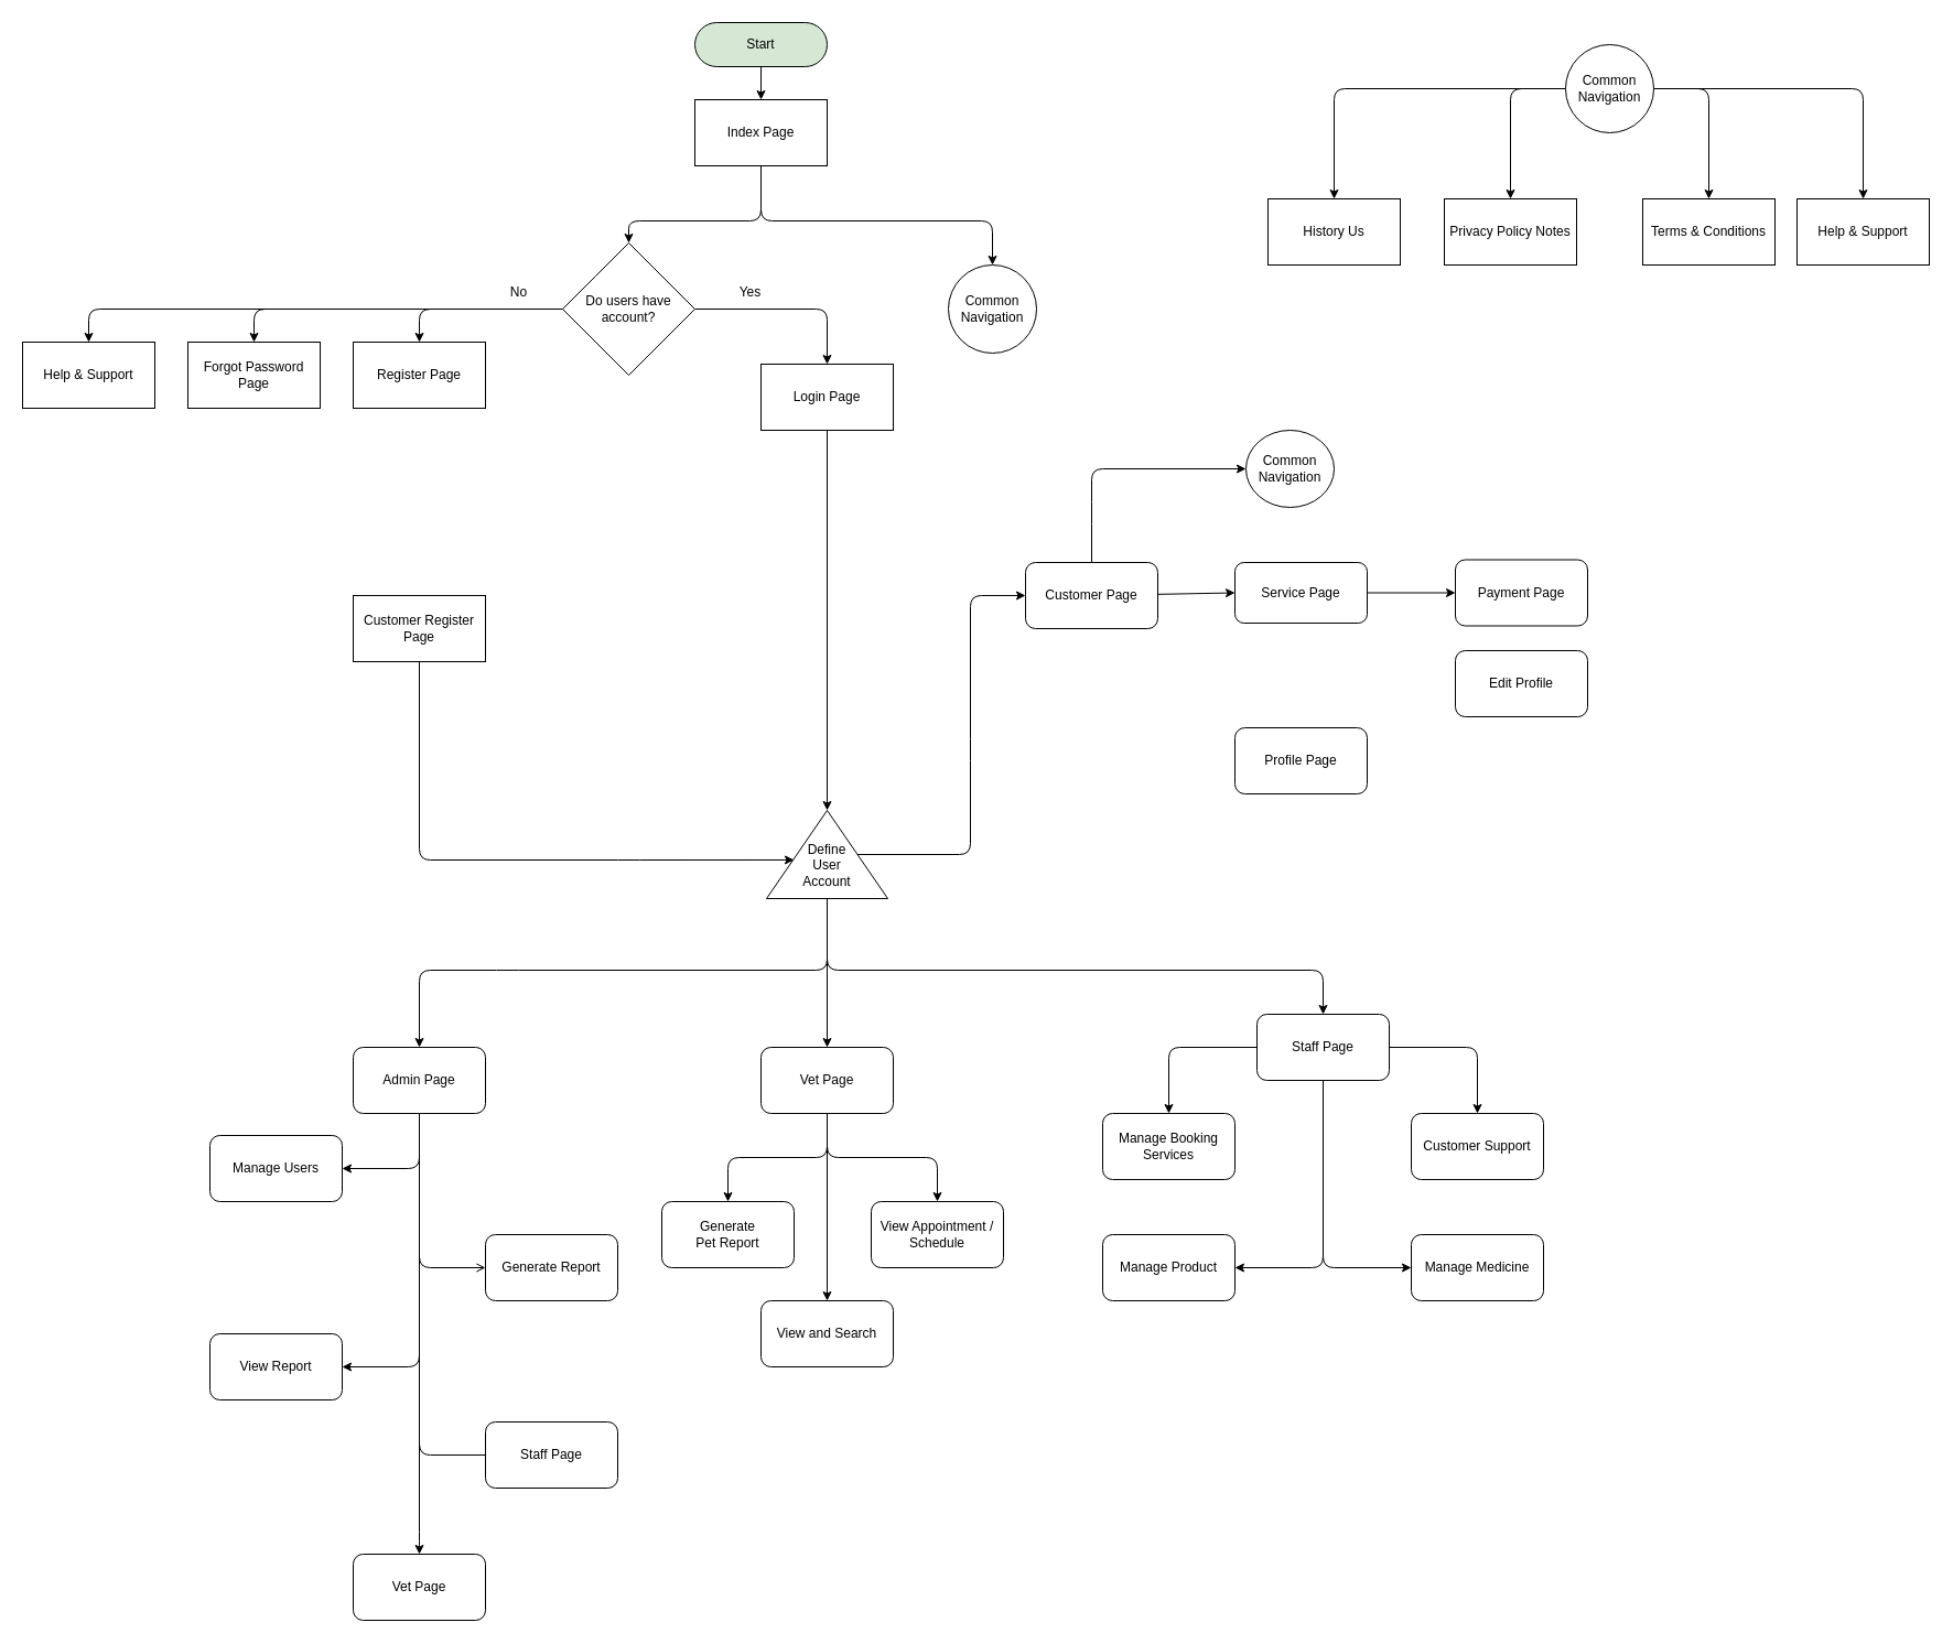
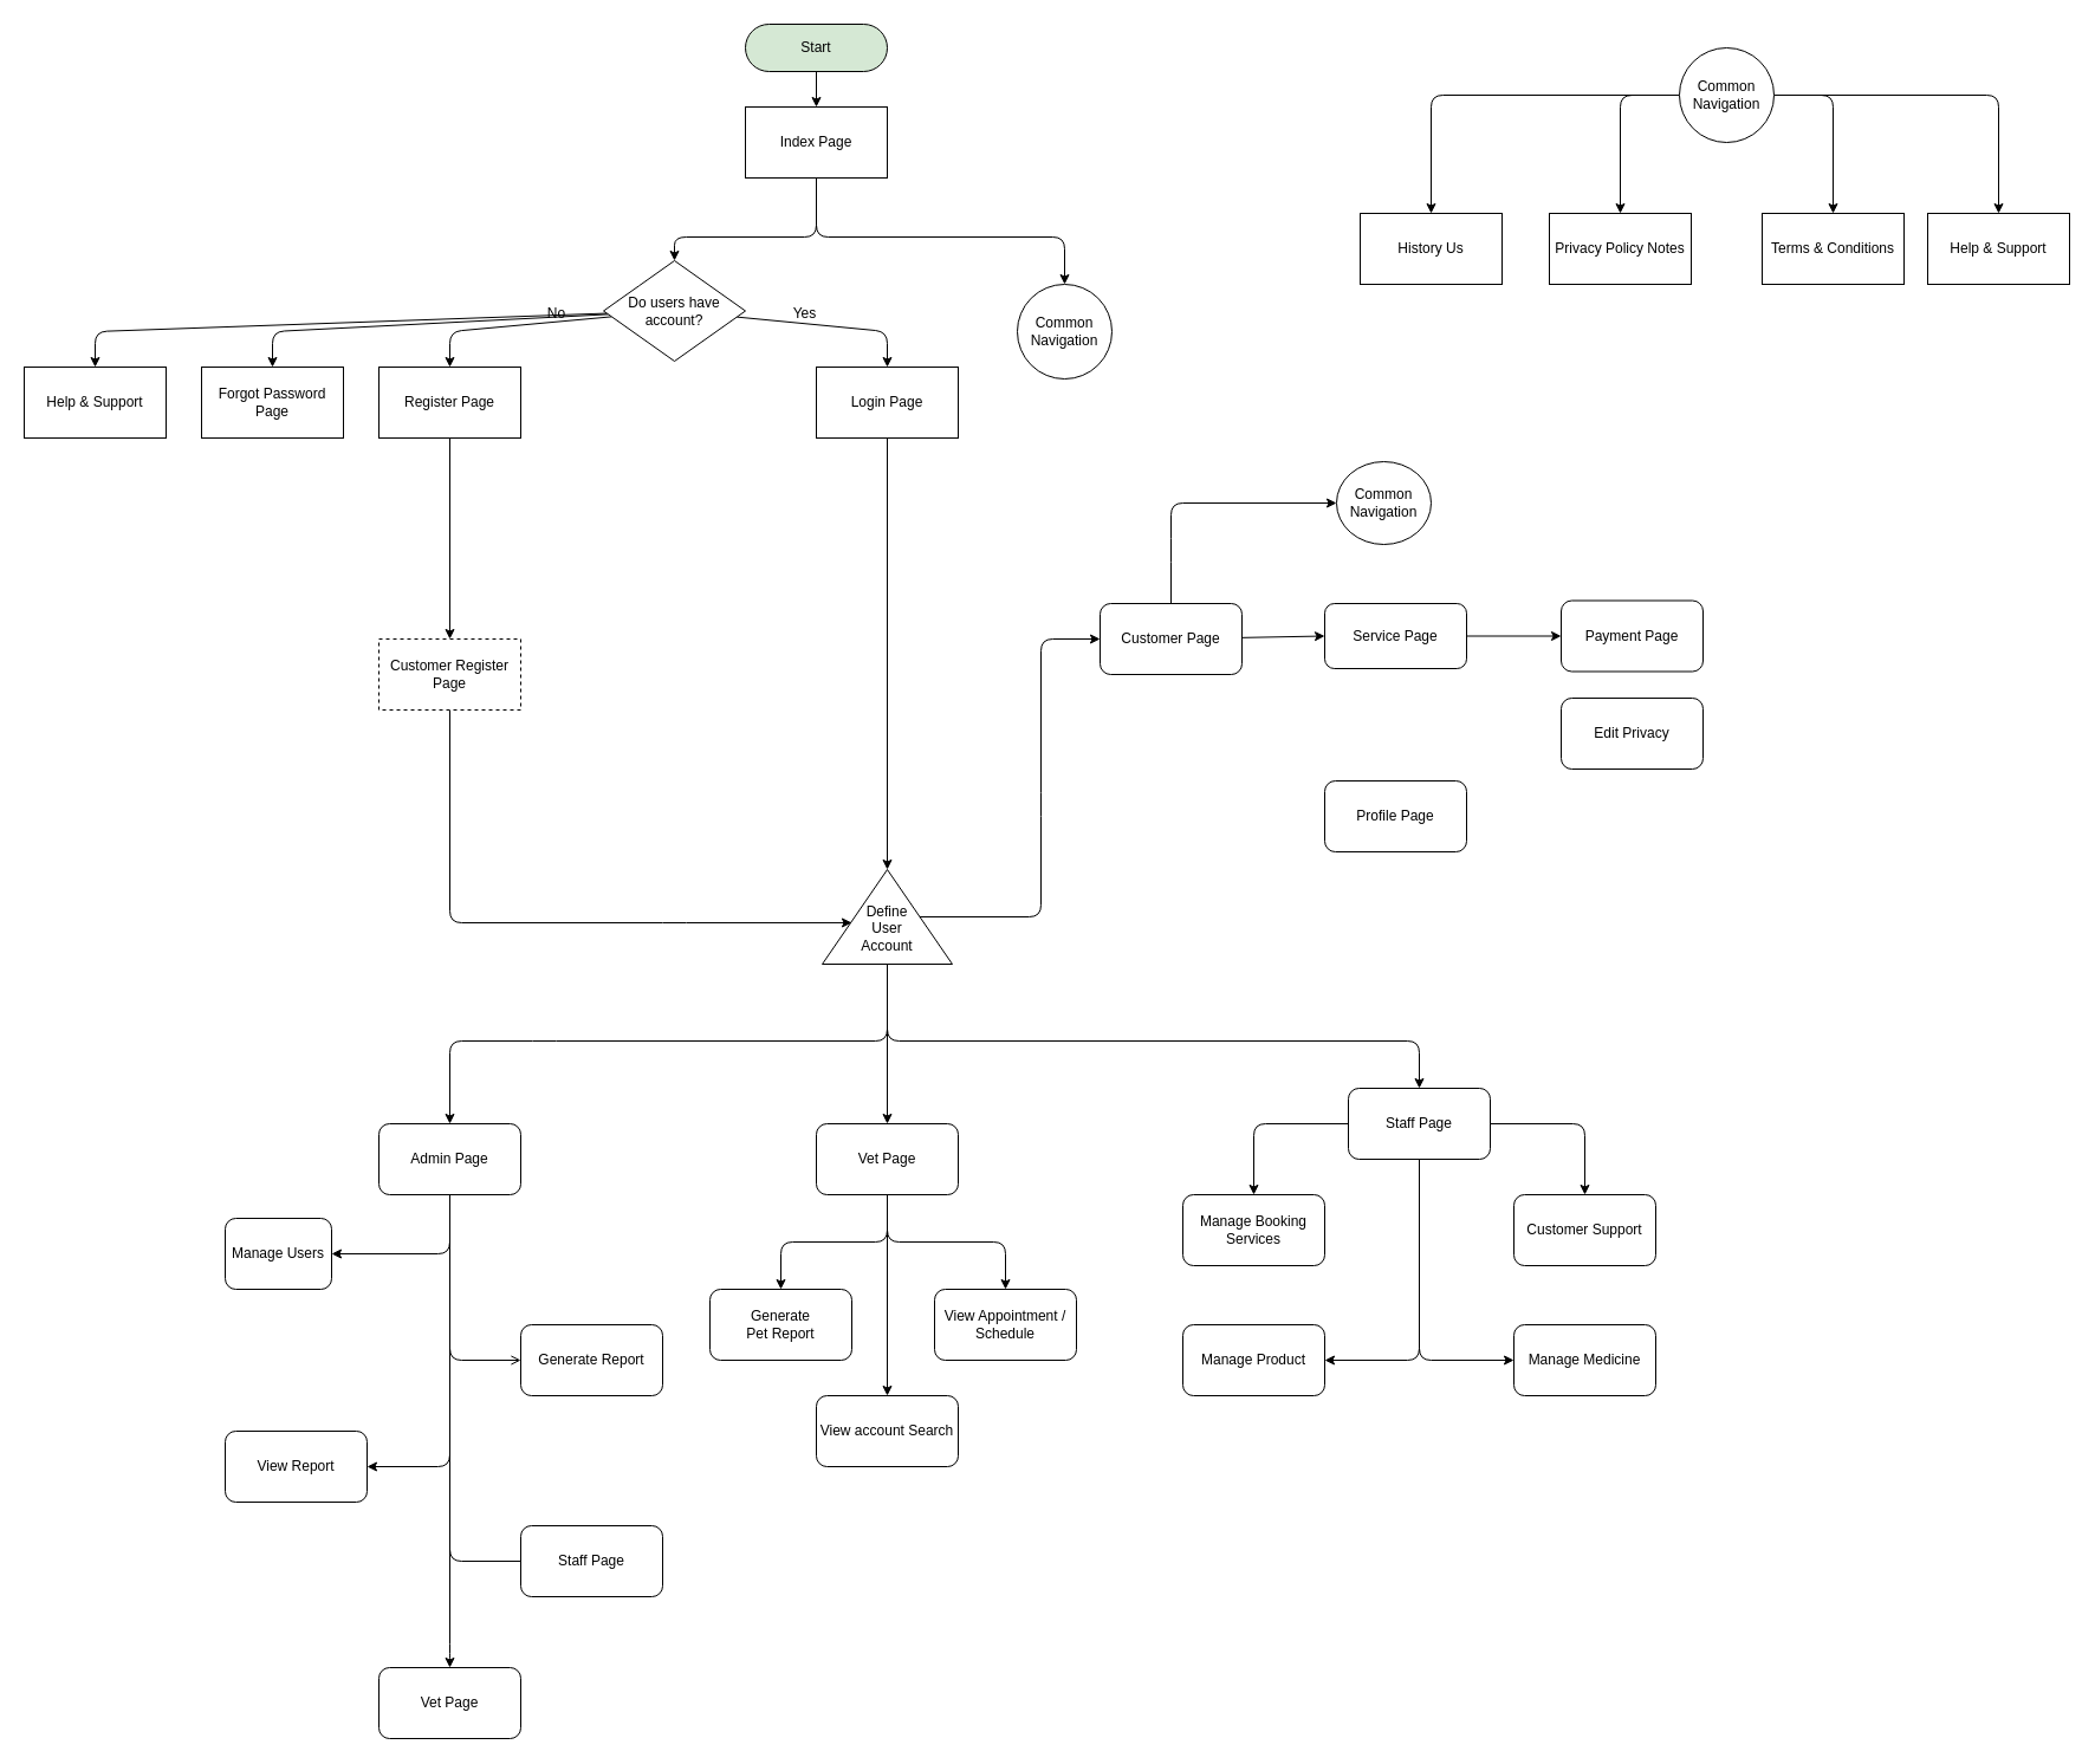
  <mxCell id="0" />
  <mxCell id="1" parent="0" />
  <mxCell id="2" value="" style="edgeStyle=none;html=1;" parent="1" source="3" target="6" edge="1"><mxGeometry relative="1" as="geometry" /></mxCell>
  <mxCell id="3" value="Start" style="rounded=1;whiteSpace=wrap;html=1;arcSize=50;fillColor=#d5e8d4;" parent="1" vertex="1"><mxGeometry x="630" y="20" width="120" height="40" as="geometry" /></mxCell>
  <mxCell id="4" value="" style="edgeStyle=none;html=1;" parent="1" source="6" target="7" edge="1"><mxGeometry relative="1" as="geometry"><Array as="points"><mxPoint x="690" y="200" /><mxPoint x="900" y="200" /></Array></mxGeometry></mxCell>
  <mxCell id="5" value="" style="edgeStyle=none;html=1;" parent="1" source="6" target="12" edge="1"><mxGeometry relative="1" as="geometry"><Array as="points"><mxPoint x="690" y="200" /><mxPoint x="570" y="200" /></Array></mxGeometry></mxCell>
  <mxCell id="6" value="Index Page" style="whiteSpace=wrap;html=1;rounded=1;arcSize=0;" parent="1" vertex="1"><mxGeometry x="630" y="90" width="120" height="60" as="geometry" /></mxCell>
  <mxCell id="7" value="Common Navigation" style="ellipse;whiteSpace=wrap;html=1;rounded=1;arcSize=0;" parent="1" vertex="1"><mxGeometry x="860" y="240" width="80" height="80" as="geometry" /></mxCell>
  <mxCell id="8" value="" style="edgeStyle=none;html=1;" parent="1" source="12" target="13" edge="1"><mxGeometry relative="1" as="geometry"><Array as="points"><mxPoint x="80" y="280" /></Array></mxGeometry></mxCell>
  <mxCell id="9" value="" style="edgeStyle=none;html=1;" parent="1" source="12" target="14" edge="1"><mxGeometry relative="1" as="geometry"><Array as="points"><mxPoint x="230" y="280" /></Array></mxGeometry></mxCell>
  <mxCell id="10" value="" style="edgeStyle=none;html=1;" parent="1" source="12" target="16" edge="1"><mxGeometry relative="1" as="geometry"><Array as="points"><mxPoint x="380" y="280" /></Array></mxGeometry></mxCell>
  <mxCell id="11" value="" style="edgeStyle=none;html=1;" parent="1" source="12" target="18" edge="1"><mxGeometry relative="1" as="geometry"><Array as="points"><mxPoint x="750" y="280" /></Array></mxGeometry></mxCell>
- <mxCell id="12" value="Do users have account?" style="rhombus;whiteSpace=wrap;html=1;rounded=1;arcSize=0;" parent="1" vertex="1"><mxGeometry x="510" y="220" width="120" height="120" as="geometry" /></mxCell>
+ <mxCell id="12" value="Do users have account?" style="rhombus;whiteSpace=wrap;html=1;rounded=1;arcSize=0;" parent="1" vertex="1"><mxGeometry x="510" y="220" width="120" height="85" as="geometry" /></mxCell>
  <mxCell id="13" value="Help &amp;amp; Support" style="whiteSpace=wrap;html=1;rounded=1;arcSize=0;" parent="1" vertex="1"><mxGeometry x="20" y="310" width="120" height="60" as="geometry" /></mxCell>
  <mxCell id="14" value="Forgot Password Page" style="whiteSpace=wrap;html=1;rounded=1;arcSize=0;" parent="1" vertex="1"><mxGeometry x="170" y="310" width="120" height="60" as="geometry" /></mxCell>
+ <mxCell id="15" value="" style="edgeStyle=none;html=1;" parent="1" source="16" target="22" edge="1"><mxGeometry relative="1" as="geometry"><mxPoint x="380" y="420" as="targetPoint" /></mxGeometry></mxCell>
  <mxCell id="16" value="Register Page" style="whiteSpace=wrap;html=1;rounded=1;arcSize=0;" parent="1" vertex="1"><mxGeometry x="320" y="310" width="120" height="60" as="geometry" /></mxCell>
  <mxCell id="17" value="" style="edgeStyle=none;html=1;entryX=1;entryY=0.5;entryDx=0;entryDy=0;" parent="1" source="18" target="24" edge="1"><mxGeometry relative="1" as="geometry"><mxPoint x="750" y="450" as="targetPoint" /></mxGeometry></mxCell>
- <mxCell id="18" value="Login Page" style="whiteSpace=wrap;html=1;rounded=1;arcSize=0;" parent="1" vertex="1"><mxGeometry x="690" y="330" width="120" height="60" as="geometry" /></mxCell>
+ <mxCell id="18" value="Login Page" style="whiteSpace=wrap;html=1;rounded=1;arcSize=0;" parent="1" vertex="1"><mxGeometry x="690" y="310" width="120" height="60" as="geometry" /></mxCell>
  <mxCell id="19" value="Yes" style="text;html=1;align=center;verticalAlign=middle;resizable=0;points=[];autosize=1;strokeColor=none;fillColor=none;" parent="1" vertex="1"><mxGeometry x="660" y="250" width="40" height="30" as="geometry" /></mxCell>
  <mxCell id="20" value="No" style="text;html=1;align=center;verticalAlign=middle;resizable=0;points=[];autosize=1;strokeColor=none;fillColor=none;" parent="1" vertex="1"><mxGeometry x="450" y="250" width="40" height="30" as="geometry" /></mxCell>
  <mxCell id="21" style="edgeStyle=none;html=1;entryX=0.438;entryY=0.227;entryDx=0;entryDy=0;entryPerimeter=0;" parent="1" source="22" target="24" edge="1"><mxGeometry relative="1" as="geometry"><Array as="points"><mxPoint x="380" y="780" /><mxPoint x="570" y="780" /></Array></mxGeometry></mxCell>
- <mxCell id="22" value="Customer Register Page" style="whiteSpace=wrap;html=1;rounded=1;arcSize=0;" parent="1" vertex="1"><mxGeometry x="320" y="540" width="120" height="60" as="geometry" /></mxCell>
+ <mxCell id="22" value="Customer Register Page" style="whiteSpace=wrap;html=1;rounded=1;arcSize=0;dashed=1;" parent="1" vertex="1"><mxGeometry x="320" y="540" width="120" height="60" as="geometry" /></mxCell>
  <mxCell id="23" value="" style="edgeStyle=none;html=1;" parent="1" source="24" target="47" edge="1"><mxGeometry relative="1" as="geometry" /></mxCell>
  <mxCell id="24" value="" style="triangle;whiteSpace=wrap;html=1;rotation=-90;" parent="1" vertex="1"><mxGeometry x="710" y="720" width="80" height="110" as="geometry" /></mxCell>
  <mxCell id="25" value="" style="edgeStyle=none;html=1;" parent="1" source="24" target="31" edge="1"><mxGeometry relative="1" as="geometry"><Array as="points"><mxPoint x="880" y="775" /><mxPoint x="880" y="680" /><mxPoint x="880" y="540" /></Array></mxGeometry></mxCell>
  <mxCell id="26" value="" style="edgeStyle=none;html=1;" parent="1" target="42" edge="1"><mxGeometry relative="1" as="geometry"><mxPoint x="750" y="815" as="sourcePoint" /><mxPoint x="750" y="840" as="targetPoint" /><Array as="points"><mxPoint x="750" y="880" /><mxPoint x="460" y="880" /><mxPoint x="380" y="880" /></Array></mxGeometry></mxCell>
  <mxCell id="27" style="edgeStyle=none;html=1;entryX=0.5;entryY=0;entryDx=0;entryDy=0;exitX=0;exitY=0.5;exitDx=0;exitDy=0;" parent="1" source="24" target="36" edge="1"><mxGeometry relative="1" as="geometry"><mxPoint x="750" y="820" as="sourcePoint" /><Array as="points"><mxPoint x="750" y="880" /><mxPoint x="1200" y="880" /></Array></mxGeometry></mxCell>
  <mxCell id="28" value="Define User Account" style="text;strokeColor=none;align=center;fillColor=none;html=1;verticalAlign=middle;whiteSpace=wrap;rounded=0;" parent="1" vertex="1"><mxGeometry x="720" y="760" width="60" height="50" as="geometry" /></mxCell>
  <mxCell id="29" value="" style="edgeStyle=none;html=1;" parent="1" source="31" target="43" edge="1"><mxGeometry relative="1" as="geometry"><Array as="points"><mxPoint x="990" y="465" /><mxPoint x="990" y="425" /></Array></mxGeometry></mxCell>
  <mxCell id="30" value="" style="edgeStyle=none;html=1;entryX=0;entryY=0.5;entryDx=0;entryDy=0;" parent="1" source="31" target="49" edge="1"><mxGeometry relative="1" as="geometry" /></mxCell>
  <mxCell id="31" value="Customer Page" style="rounded=1;whiteSpace=wrap;html=1;" parent="1" vertex="1"><mxGeometry x="930" y="510" width="120" height="60" as="geometry" /></mxCell>
  <mxCell id="32" value="" style="edgeStyle=none;html=1;" parent="1" source="36" target="53" edge="1"><mxGeometry relative="1" as="geometry"><Array as="points"><mxPoint x="1340" y="950" /></Array></mxGeometry></mxCell>
  <mxCell id="33" value="" style="edgeStyle=none;html=1;" parent="1" source="36" target="54" edge="1"><mxGeometry relative="1" as="geometry"><Array as="points"><mxPoint x="1060" y="950" /></Array></mxGeometry></mxCell>
  <mxCell id="34" value="" style="edgeStyle=none;html=1;" parent="1" source="36" target="72" edge="1"><mxGeometry relative="1" as="geometry"><Array as="points"><mxPoint x="1200" y="1150" /></Array></mxGeometry></mxCell>
  <mxCell id="35" style="edgeStyle=none;html=1;" parent="1" source="36" target="73" edge="1"><mxGeometry relative="1" as="geometry"><mxPoint x="1290" y="1150" as="targetPoint" /><Array as="points"><mxPoint x="1200" y="1150" /></Array></mxGeometry></mxCell>
  <mxCell id="36" value="Staff Page" style="rounded=1;whiteSpace=wrap;html=1;" parent="1" vertex="1"><mxGeometry x="1140" y="920" width="120" height="60" as="geometry" /></mxCell>
  <mxCell id="37" value="" style="edgeStyle=none;html=1;" parent="1" source="42" target="57" edge="1"><mxGeometry relative="1" as="geometry"><Array as="points"><mxPoint x="380" y="1060" /></Array></mxGeometry></mxCell>
  <mxCell id="38" value="" style="edgeStyle=none;html=1;endArrow=open;" parent="1" source="42" target="58" edge="1"><mxGeometry relative="1" as="geometry"><Array as="points"><mxPoint x="380" y="1150" /></Array></mxGeometry></mxCell>
  <mxCell id="39" value="" style="edgeStyle=none;html=1;" parent="1" source="42" target="59" edge="1"><mxGeometry relative="1" as="geometry"><Array as="points"><mxPoint x="380" y="1240" /></Array></mxGeometry></mxCell>
  <mxCell id="40" style="edgeStyle=none;html=1;" parent="1" source="42" target="70" edge="1"><mxGeometry relative="1" as="geometry"><mxPoint x="310" y="1400" as="targetPoint" /><Array as="points"><mxPoint x="380" y="1400" /></Array></mxGeometry></mxCell>
  <mxCell id="41" style="edgeStyle=none;html=1;entryX=1;entryY=0.5;entryDx=0;entryDy=0;" parent="1" source="42" target="69" edge="1"><mxGeometry relative="1" as="geometry"><mxPoint x="320" y="1320" as="targetPoint" /><Array as="points"><mxPoint x="380" y="1320" /></Array></mxGeometry></mxCell>
  <mxCell id="42" value="Admin Page" style="rounded=1;whiteSpace=wrap;html=1;" parent="1" vertex="1"><mxGeometry x="320" y="950" width="120" height="60" as="geometry" /></mxCell>
  <mxCell id="43" value="Common Navigation" style="ellipse;whiteSpace=wrap;html=1;rounded=1;" parent="1" vertex="1"><mxGeometry x="1130" y="390" width="80" height="70" as="geometry" /></mxCell>
  <mxCell id="44" value="" style="edgeStyle=none;html=1;" parent="1" source="47" target="55" edge="1"><mxGeometry relative="1" as="geometry"><Array as="points"><mxPoint x="750" y="1050" /><mxPoint x="660" y="1050" /></Array></mxGeometry></mxCell>
  <mxCell id="45" value="" style="edgeStyle=none;html=1;" parent="1" source="47" target="56" edge="1"><mxGeometry relative="1" as="geometry"><Array as="points"><mxPoint x="750" y="1050" /><mxPoint x="850" y="1050" /></Array></mxGeometry></mxCell>
  <mxCell id="46" value="" style="edgeStyle=none;html=1;" parent="1" source="47" target="71" edge="1"><mxGeometry relative="1" as="geometry" /></mxCell>
  <mxCell id="47" value="Vet Page" style="rounded=1;whiteSpace=wrap;html=1;" parent="1" vertex="1"><mxGeometry x="690" y="950" width="120" height="60" as="geometry" /></mxCell>
  <mxCell id="48" value="" style="edgeStyle=none;html=1;" parent="1" source="49" target="51" edge="1"><mxGeometry relative="1" as="geometry" /></mxCell>
  <mxCell id="49" value="Service Page" style="whiteSpace=wrap;html=1;rounded=1;" parent="1" vertex="1"><mxGeometry x="1120" y="510" width="120" height="55" as="geometry" /></mxCell>
  <mxCell id="50" value="Profile Page" style="rounded=1;whiteSpace=wrap;html=1;" parent="1" vertex="1"><mxGeometry x="1120" y="660" width="120" height="60" as="geometry" /></mxCell>
  <mxCell id="51" value="Payment Page" style="whiteSpace=wrap;html=1;rounded=1;" parent="1" vertex="1"><mxGeometry x="1320" y="507.5" width="120" height="60" as="geometry" /></mxCell>
- <mxCell id="52" value="Edit Profile" style="whiteSpace=wrap;html=1;rounded=1;" parent="1" vertex="1"><mxGeometry x="1320" y="590" width="120" height="60" as="geometry" /></mxCell>
+ <mxCell id="52" value="Edit Privacy" style="whiteSpace=wrap;html=1;rounded=1;" parent="1" vertex="1"><mxGeometry x="1320" y="590" width="120" height="60" as="geometry" /></mxCell>
  <mxCell id="53" value="Customer Support" style="whiteSpace=wrap;html=1;rounded=1;" parent="1" vertex="1"><mxGeometry x="1280" y="1010" width="120" height="60" as="geometry" /></mxCell>
  <mxCell id="54" value="Manage Booking Services" style="whiteSpace=wrap;html=1;rounded=1;" parent="1" vertex="1"><mxGeometry x="1000" y="1010" width="120" height="60" as="geometry" /></mxCell>
  <mxCell id="55" value="Generate &lt;br&gt;Pet Report" style="rounded=1;whiteSpace=wrap;html=1;" parent="1" vertex="1"><mxGeometry x="600" y="1090" width="120" height="60" as="geometry" /></mxCell>
  <mxCell id="56" value="View Appointment / Schedule" style="rounded=1;whiteSpace=wrap;html=1;" parent="1" vertex="1"><mxGeometry x="790" y="1090" width="120" height="60" as="geometry" /></mxCell>
- <mxCell id="57" value="Manage Users" style="rounded=1;whiteSpace=wrap;html=1;" parent="1" vertex="1"><mxGeometry x="190" y="1030" width="120" height="60" as="geometry" /></mxCell>
+ <mxCell id="57" value="Manage Users" style="rounded=1;whiteSpace=wrap;html=1;" parent="1" vertex="1"><mxGeometry x="190" y="1030" width="90" height="60" as="geometry" /></mxCell>
  <mxCell id="58" value="Generate Report" style="rounded=1;whiteSpace=wrap;html=1;" parent="1" vertex="1"><mxGeometry x="440" y="1120" width="120" height="60" as="geometry" /></mxCell>
  <mxCell id="59" value="View Report" style="rounded=1;whiteSpace=wrap;html=1;" parent="1" vertex="1"><mxGeometry x="190" y="1210" width="120" height="60" as="geometry" /></mxCell>
  <mxCell id="60" value="" style="edgeStyle=none;html=1;" parent="1" source="64" target="65" edge="1"><mxGeometry relative="1" as="geometry"><Array as="points"><mxPoint x="1210" y="80" /></Array></mxGeometry></mxCell>
  <mxCell id="61" value="" style="edgeStyle=none;html=1;" parent="1" source="64" target="66" edge="1"><mxGeometry relative="1" as="geometry"><Array as="points"><mxPoint x="1370" y="80" /></Array></mxGeometry></mxCell>
  <mxCell id="62" value="" style="edgeStyle=none;html=1;" parent="1" source="64" target="67" edge="1"><mxGeometry relative="1" as="geometry"><Array as="points"><mxPoint x="1550" y="80" /></Array></mxGeometry></mxCell>
  <mxCell id="63" style="edgeStyle=none;html=1;" parent="1" source="64" target="68" edge="1"><mxGeometry relative="1" as="geometry"><Array as="points"><mxPoint x="1690" y="80" /></Array></mxGeometry></mxCell>
  <mxCell id="64" value="Common Navigation" style="ellipse;whiteSpace=wrap;html=1;rounded=1;arcSize=0;" parent="1" vertex="1"><mxGeometry x="1420" y="40" width="80" height="80" as="geometry" /></mxCell>
  <mxCell id="65" value="History Us" style="whiteSpace=wrap;html=1;rounded=1;arcSize=0;" parent="1" vertex="1"><mxGeometry x="1150" y="180" width="120" height="60" as="geometry" /></mxCell>
  <mxCell id="66" value="Privacy Policy Notes" style="whiteSpace=wrap;html=1;rounded=1;arcSize=0;" parent="1" vertex="1"><mxGeometry x="1310" y="180" width="120" height="60" as="geometry" /></mxCell>
  <mxCell id="67" value="Terms &amp;amp; Conditions" style="whiteSpace=wrap;html=1;rounded=1;arcSize=0;" parent="1" vertex="1"><mxGeometry x="1490" y="180" width="120" height="60" as="geometry" /></mxCell>
  <mxCell id="68" value="Help &amp;amp; Support" style="whiteSpace=wrap;html=1;rounded=1;arcSize=0;" parent="1" vertex="1"><mxGeometry x="1630" y="180" width="120" height="60" as="geometry" /></mxCell>
  <mxCell id="69" value="Staff Page" style="rounded=1;whiteSpace=wrap;html=1;" parent="1" vertex="1"><mxGeometry x="440" y="1290" width="120" height="60" as="geometry" /></mxCell>
  <mxCell id="70" value="Vet Page" style="rounded=1;whiteSpace=wrap;html=1;" parent="1" vertex="1"><mxGeometry x="320" y="1410" width="120" height="60" as="geometry" /></mxCell>
- <mxCell id="71" value="View and Search" style="rounded=1;whiteSpace=wrap;html=1;" parent="1" vertex="1"><mxGeometry x="690" y="1180" width="120" height="60" as="geometry" /></mxCell>
+ <mxCell id="71" value="View account Search" style="rounded=1;whiteSpace=wrap;html=1;" parent="1" vertex="1"><mxGeometry x="690" y="1180" width="120" height="60" as="geometry" /></mxCell>
  <mxCell id="72" value="Manage Product" style="rounded=1;whiteSpace=wrap;html=1;" parent="1" vertex="1"><mxGeometry x="1000" y="1120" width="120" height="60" as="geometry" /></mxCell>
  <mxCell id="73" value="Manage Medicine" style="rounded=1;whiteSpace=wrap;html=1;" parent="1" vertex="1"><mxGeometry x="1280" y="1120" width="120" height="60" as="geometry" /></mxCell>
